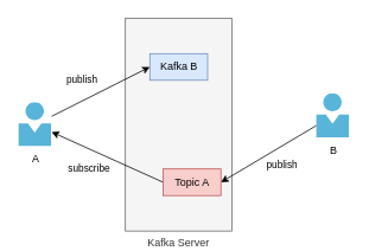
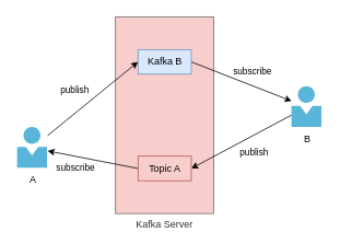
  <mxCell id="0" />
  <mxCell id="1" parent="0" />
- <mxCell id="2" value="Kafka Server" style="rounded=0;whiteSpace=wrap;html=1;fillColor=#f5f5f5;strokeColor=#666666;fontColor=#333333;labelPosition=center;verticalLabelPosition=bottom;align=center;verticalAlign=top;" parent="1" vertex="1"><mxGeometry x="140" y="20" width="120" height="240" as="geometry" /></mxCell>
+ <mxCell id="2" value="Kafka Server" style="rounded=0;whiteSpace=wrap;html=1;fillColor=#f8cecc;strokeColor=#666666;fontColor=#333333;labelPosition=center;verticalLabelPosition=bottom;align=center;verticalAlign=top;" parent="1" vertex="1"><mxGeometry x="140" y="20" width="120" height="240" as="geometry" /></mxCell>
  <mxCell id="3" style="rounded=0;orthogonalLoop=1;jettySize=auto;html=1;entryX=0;entryY=0.5;entryDx=0;entryDy=0;" parent="1" source="7" target="13" edge="1"><mxGeometry relative="1" as="geometry" /></mxCell>
  <mxCell id="4" value="publish" style="edgeLabel;html=1;align=center;verticalAlign=middle;resizable=0;points=[];" parent="3" vertex="1" connectable="0"><mxGeometry x="-0.115" y="1" relative="1" as="geometry"><mxPoint x="-15.54" y="-15.1" as="offset" /></mxGeometry></mxCell>
  <mxCell id="5" style="rounded=0;orthogonalLoop=1;jettySize=auto;html=1;entryX=0;entryY=0.5;entryDx=0;entryDy=0;startArrow=classic;startFill=1;endArrow=none;endFill=0;" parent="1" source="7" target="14" edge="1"><mxGeometry relative="1" as="geometry" /></mxCell>
  <mxCell id="6" value="subscribe" style="edgeLabel;html=1;align=center;verticalAlign=middle;resizable=0;points=[];" parent="5" vertex="1" connectable="0"><mxGeometry x="0.207" y="-2" relative="1" as="geometry"><mxPoint x="-32.95" y="5.21" as="offset" /></mxGeometry></mxCell>
- <mxCell id="7" value="A" style="aspect=fixed;html=1;points=[];align=center;image;fontSize=12;image=img/lib/mscae/Person.svg;" parent="1" vertex="1"><mxGeometry x="20" y="115" width="37" height="50" as="geometry" /></mxCell>
+ <mxCell id="7" value="A" style="aspect=fixed;html=1;points=[];align=center;image;fontSize=12;image=img/lib/mscae/Person.svg;" parent="1" vertex="1"><mxGeometry x="20" y="155" width="37" height="50" as="geometry" /></mxCell>
  <mxCell id="8" style="rounded=0;orthogonalLoop=1;jettySize=auto;html=1;entryX=1;entryY=0.5;entryDx=0;entryDy=0;" parent="1" source="12" target="14" edge="1"><mxGeometry relative="1" as="geometry" /></mxCell>
  <mxCell id="9" value="publish" style="edgeLabel;html=1;align=center;verticalAlign=middle;resizable=0;points=[];" parent="8" vertex="1" connectable="0"><mxGeometry x="-0.225" y="3" relative="1" as="geometry"><mxPoint y="16.31" as="offset" /></mxGeometry></mxCell>
+ <mxCell id="10" style="edgeStyle=none;rounded=0;orthogonalLoop=1;jettySize=auto;html=1;entryX=1;entryY=0.5;entryDx=0;entryDy=0;startArrow=classic;startFill=1;endArrow=none;endFill=0;" parent="1" source="12" target="13" edge="1"><mxGeometry relative="1" as="geometry" /></mxCell>
+ <mxCell id="11" value="subscribe" style="edgeLabel;html=1;align=center;verticalAlign=middle;resizable=0;points=[];" parent="10" vertex="1" connectable="0"><mxGeometry x="0.155" y="-1" relative="1" as="geometry"><mxPoint x="21.5" y="-7.61" as="offset" /></mxGeometry></mxCell>
  <mxCell id="12" value="B" style="aspect=fixed;html=1;points=[];align=center;image;fontSize=12;image=img/lib/mscae/Person.svg;" parent="1" vertex="1"><mxGeometry x="355" y="105" width="37" height="50" as="geometry" /></mxCell>
  <mxCell id="13" value="Kafka B" style="rounded=0;whiteSpace=wrap;html=1;fillColor=#dae8fc;strokeColor=#6c8ebf;" parent="1" vertex="1"><mxGeometry x="167.5" y="60" width="65" height="30" as="geometry" /></mxCell>
- <mxCell id="14" value="Topic A" style="rounded=0;whiteSpace=wrap;html=1;fillColor=#f8cecc;strokeColor=#b85450;" parent="1" vertex="1"><mxGeometry x="182.5" y="190" width="65" height="30" as="geometry" /></mxCell>
+ <mxCell id="14" value="Topic A" style="rounded=0;whiteSpace=wrap;html=1;fillColor=#f8cecc;strokeColor=#b85450;" parent="1" vertex="1"><mxGeometry x="167.5" y="190" width="65" height="30" as="geometry" /></mxCell>
